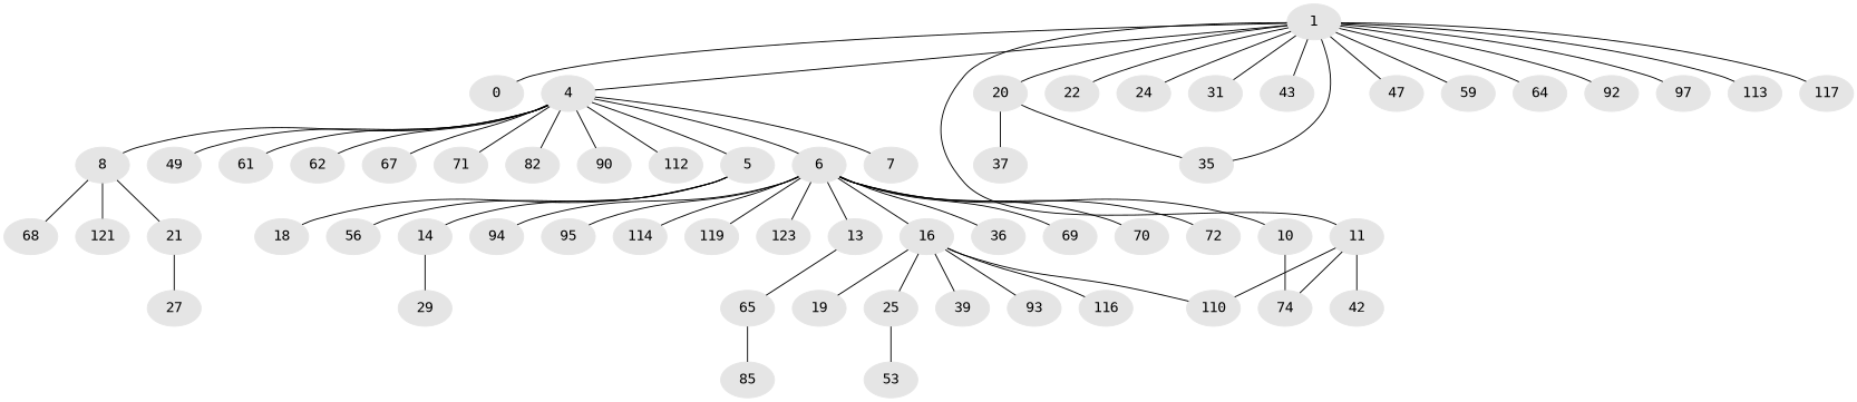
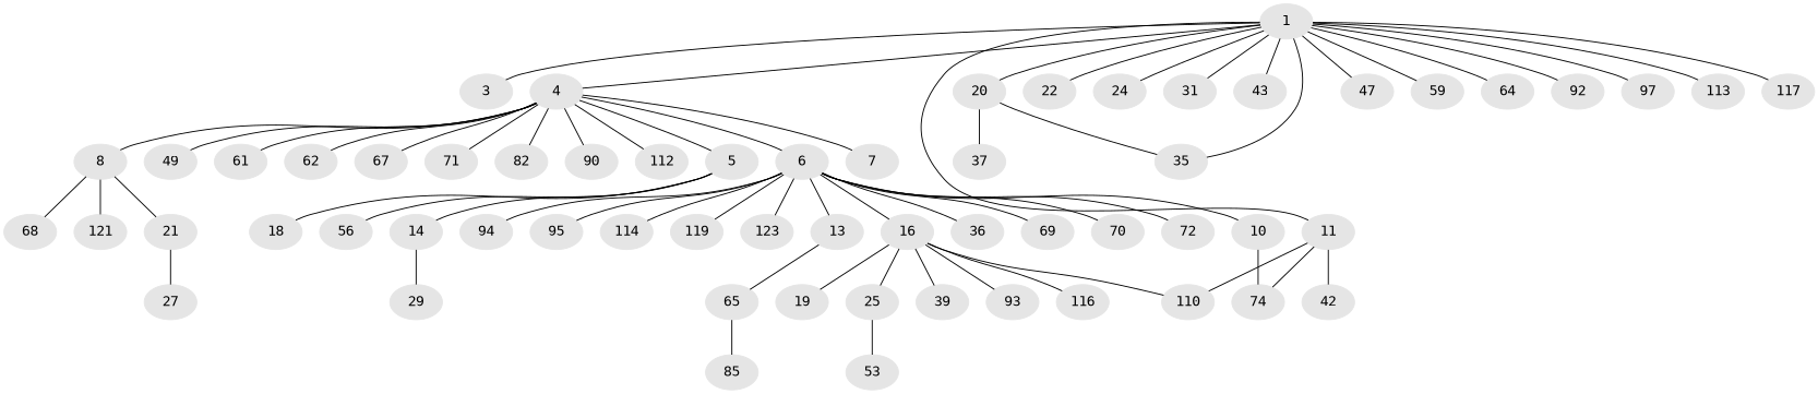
  graph {
    fontname="DejaVu Sans Mono"
    node [color=gray90 fontname="DejaVu Sans Mono" style=filled]
    edge [fontname="DejaVu Sans Mono"]
    1 [super="+2+66+40"]
-   3 [label=0]
+   3
    4 [super="+9"]
    11 [super="+63+41+89"]
    20 [super="+84+109+32+38"]
    22
    24 [super="+52+50"]
    31 [super="+87"]
    n9 [label=43]
    35 [super="+81"]
    47
    59
    64 [super="+78"]
    92
    97
    113
    117
    5
    6 [super="+23"]
    7 [super="+48+104+54"]
    8 [super="+12"]
    49 [super="+75"]
    61
    62
    67
    71 [super="+83"]
    82
    90
    112 [super="+125"]
    74
    42
    110
    37 [super="+43"]
    14 [super="+28+102"]
    18
    56 [super="+105"]
    10 [super="+120+15"]
    13
    16 [super="+17"]
    36
    69
    70
    72
    94
    95
    114
    119
    123
    21 [super="+44+26"]
    68
    121
    29
    65
    19
    25 [super="+30"]
    39
    93
    116
    27 [super="+73"]
    85
    53 [super="+122"]
    1 -- 3
    1 -- 4
    1 -- 11
    1 -- 20
    1 -- 22
    1 -- 24
    1 -- 31
    1 -- n9
    1 -- 35
    1 -- 47
    1 -- 59
    1 -- 64
    1 -- 92
    1 -- 97
    1 -- 113
    1 -- 117
    4 -- 5
    4 -- 6
    4 -- 7
    4 -- 8
    4 -- 49
    4 -- 61
    4 -- 62
    4 -- 67
    4 -- 71
    4 -- 82
    4 -- 90
    4 -- 112
    11 -- 74
    11 -- 42
    11 -- 110
    20 -- 35
    20 -- 37
    5 -- 14
    5 -- 18
    5 -- 56
    6 -- 10
    6 -- 13
    6 -- 16
    6 -- 36
    6 -- 69
    6 -- 70
    6 -- 72
    6 -- 94
    6 -- 95
    6 -- 114
    6 -- 119
    6 -- 123
    8 -- 21
    8 -- 68
    8 -- 121
    14 -- 29
    10 -- 74
    13 -- 65
    16 -- 110
    16 -- 19
    16 -- 25
    16 -- 39
    16 -- 93
    16 -- 116
    21 -- 27
    65 -- 85
    25 -- 53
  }
